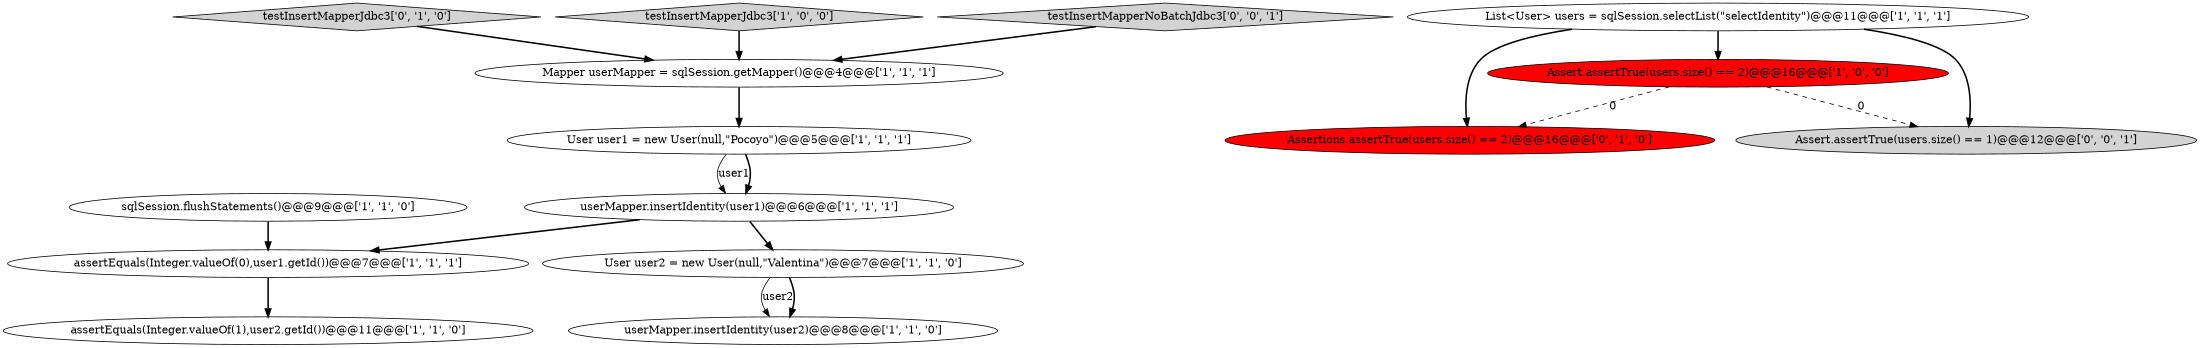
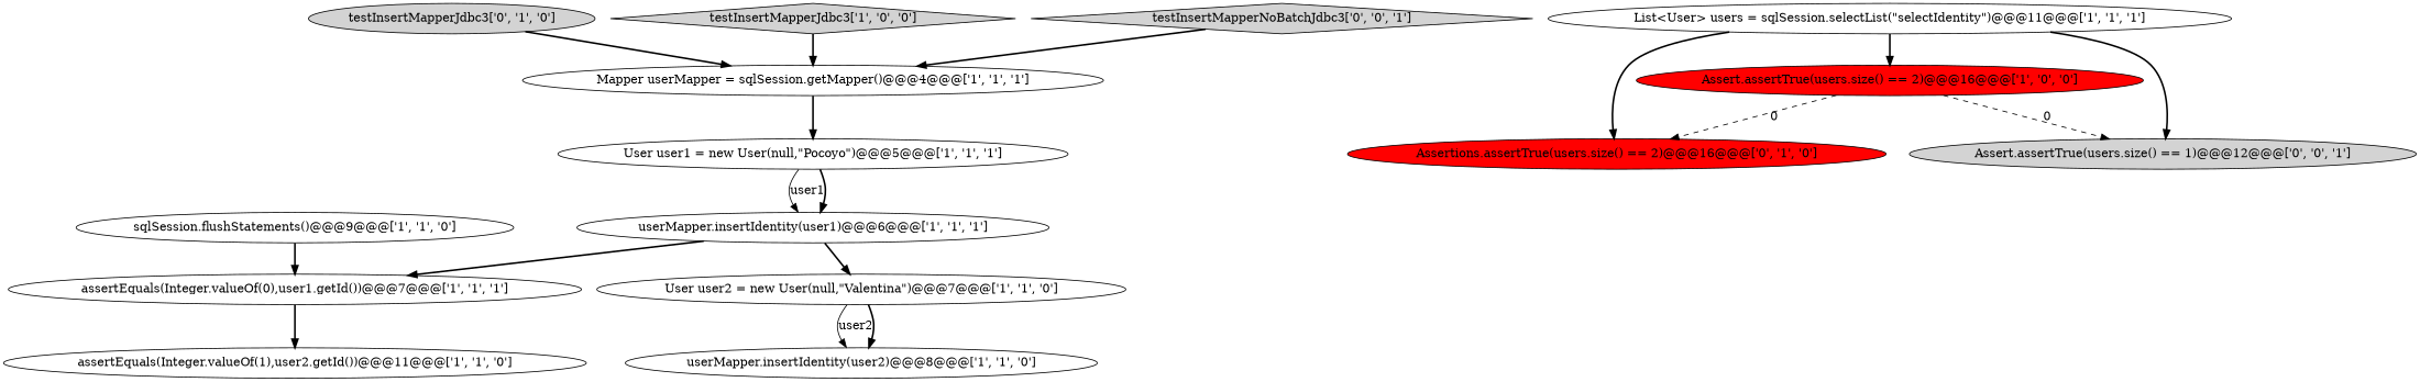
  digraph {
    node [fillcolor=white shape=ellipse style=filled]
    edge [style=bold]
    n1 [label="userMapper.insertIdentity(user2)@@@8@@@['1', '1', '0']"]
    n2 [label="sqlSession.flushStatements()@@@9@@@['1', '1', '0']"]
    n3 [label="assertEquals(Integer.valueOf(0),user1.getId())@@@7@@@['1', '1', '1']"]
    n4 [label="assertEquals(Integer.valueOf(1),user2.getId())@@@11@@@['1', '1', '0']"]
    n5 [label="userMapper.insertIdentity(user1)@@@6@@@['1', '1', '1']"]
    n6 [label="User user2 = new User(null,\"Valentina\")@@@7@@@['1', '1', '0']"]
    n7 [label="List<User> users = sqlSession.selectList(\"selectIdentity\")@@@11@@@['1', '1', '1']"]
    n8 [fillcolor=red label="Assert.assertTrue(users.size() == 2)@@@16@@@['1', '0', '0']"]
    n9 [fillcolor=red label="Assertions.assertTrue(users.size() == 2)@@@16@@@['0', '1', '0']"]
    n10 [fillcolor=lightgray label="Assert.assertTrue(users.size() == 1)@@@12@@@['0', '0', '1']"]
-   n11 [fillcolor=lightgray label="testInsertMapperJdbc3['0', '1', '0']" shape=diamond]
+   n11 [fillcolor=lightgray label="testInsertMapperJdbc3['0', '1', '0']"]
    n12 [label="Mapper userMapper = sqlSession.getMapper()@@@4@@@['1', '1', '1']"]
    n13 [label="User user1 = new User(null,\"Pocoyo\")@@@5@@@['1', '1', '1']"]
    n14 [fillcolor=lightgray label="testInsertMapperJdbc3['1', '0', '0']" shape=diamond]
    n15 [fillcolor=lightgray label="testInsertMapperNoBatchJdbc3['0', '0', '1']" shape=diamond]
    n2 -> n3
    n3 -> n4
    n5 -> n3
    n5 -> n6
    n6 -> n1 [label=user2 style=solid]
    n6 -> n1
    n7 -> n8
    n7 -> n9
    n7 -> n10
    n8 -> n9 [label=0 style=dashed]
    n8 -> n10 [label=0 style=dashed]
    n11 -> n12
    n12 -> n13
    n13 -> n5 [label=user1 style=solid]
    n13 -> n5
    n14 -> n12
    n15 -> n12
  }
